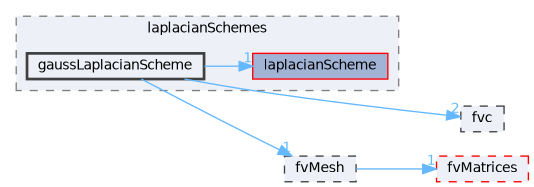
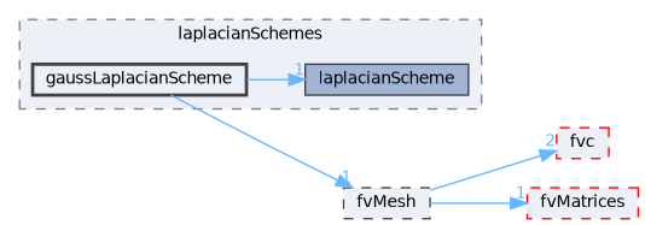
  digraph {
    compound=true
    rankdir=LR
    node [color=grey25 fillcolor="#edf0f7" fontname=Helvetica fontsize=10 shape=box style="filled,dashed"]
    edge [color=steelblue1 fontcolor=steelblue1 fontname=Helvetica fontsize=10 headlabel=1 labeldistance=1.5 labelfontname=Helvetica labelfontsize=10]
-   n1 [color=red fillcolor="#a2b4d6" height=0.2 label=laplacianScheme style=filled width=0.4]
+   n1 [fillcolor="#a2b4d6" height=0.2 label=laplacianScheme style=filled width=0.4]
    n2 [height=0.2 label=gaussLaplacianScheme style="filled,bold" width=0.4]
-   n3 [height=0.2 label=fvc width=0.4]
+   n3 [color=red height=0.2 label=fvc width=0.4]
    n4 [height=0.2 label=fvMesh width=0.4]
    n5 [color=red height=0.2 label=fvMatrices width=0.4]
    subgraph cluster_1 {
      bgcolor="#edf0f7"
      fontname=Helvetica
      fontsize=10
      label=laplacianSchemes
      pencolor=grey50
      style="filled,dashed"
      n1
      n2
    }
    n2 -> n1
-   n2 -> n3 [headlabel=2]
+   n4 -> n3 [headlabel=2]
    n2 -> n4
    n4 -> n5
  }
